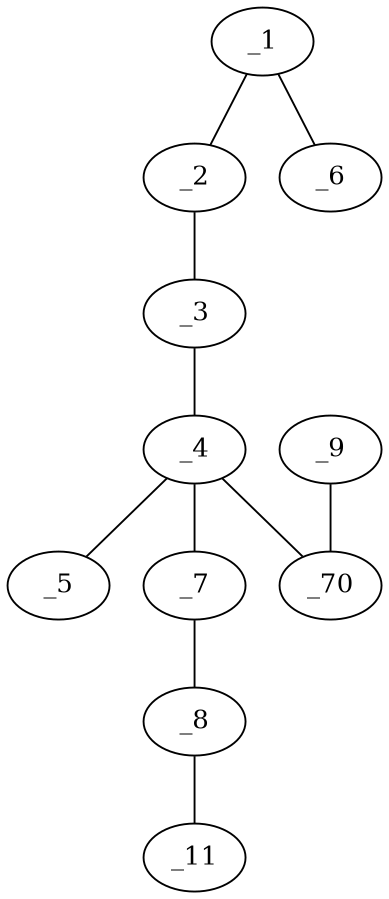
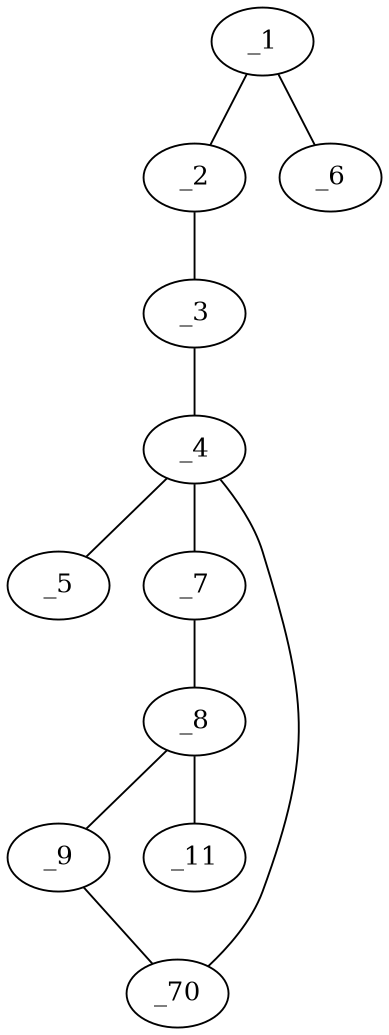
  graph {
    node [charge=0 chem=1 symbol="C  " x=2.5 y=-0.1109]
    edge [valence=1]
    _1 [chem=4 symbol="N  " x=2]
    _2 [y=0.7551]
    _6 [y=-0.9769]
    _3 [x=3.5 y=0.7551]
    _4 [x=4]
    _5 [x=3.5 y=-0.9769]
    _7 [chem=4 symbol="N  " x=4.5878 y=0.6981]
    n8 [label=_70 x=4.5878 y=-0.9199]
    _8 [x=5.5388 y=0.3891]
    _9 [chem=4 symbol="N  " x=5.5388 y=-0.6109]
    _11 [chem=2 symbol="O  " x=6.3479 y=0.9769]
    _1 -- _2
    _1 -- _6
    _2 -- _3
    _3 -- _4
    _4 -- _5
    _4 -- _7
    _4 -- n8
    _7 -- _8
+   _8 -- _9
    _8 -- _11 [valence=2]
    _9 -- n8
  }
